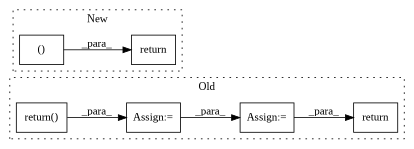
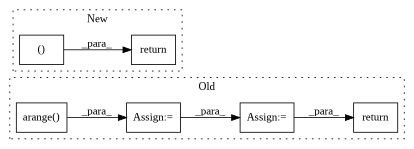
  digraph {
    rankdir=LR
    fontname="Liberation Serif"
    node [a=68 l=3 shape=box fontname="Liberation Serif"]
    edge [fontname="Liberation Serif"]
-   n1 [a=75 l="10,1" label="return()" s="9734,9756"]
+   n1 [a=75 l="10,1" label="arange()" s="9734,9756"]
    n2 [label="Assign:=" s=9875]
    n3 [label="Assign:=" s=9794]
    n4 [a=93 l=7 label=return s=10352]
    n5 [a=93 l=7 label=return s=10697]
    n6 [a=54 l=13 label="()" s=10714]
    subgraph cluster_1 {
      label=Old
      style=dotted
      n1
      n2
      n3
      n4
    }
    subgraph cluster_2 {
      label=New
      style=dotted
      n5
      n6
    }
    n1 -> n3 [label=_para_]
    n2 -> n4 [label=_para_]
    n3 -> n2 [label=_para_]
    n6 -> n5 [label=_para_]
  }
